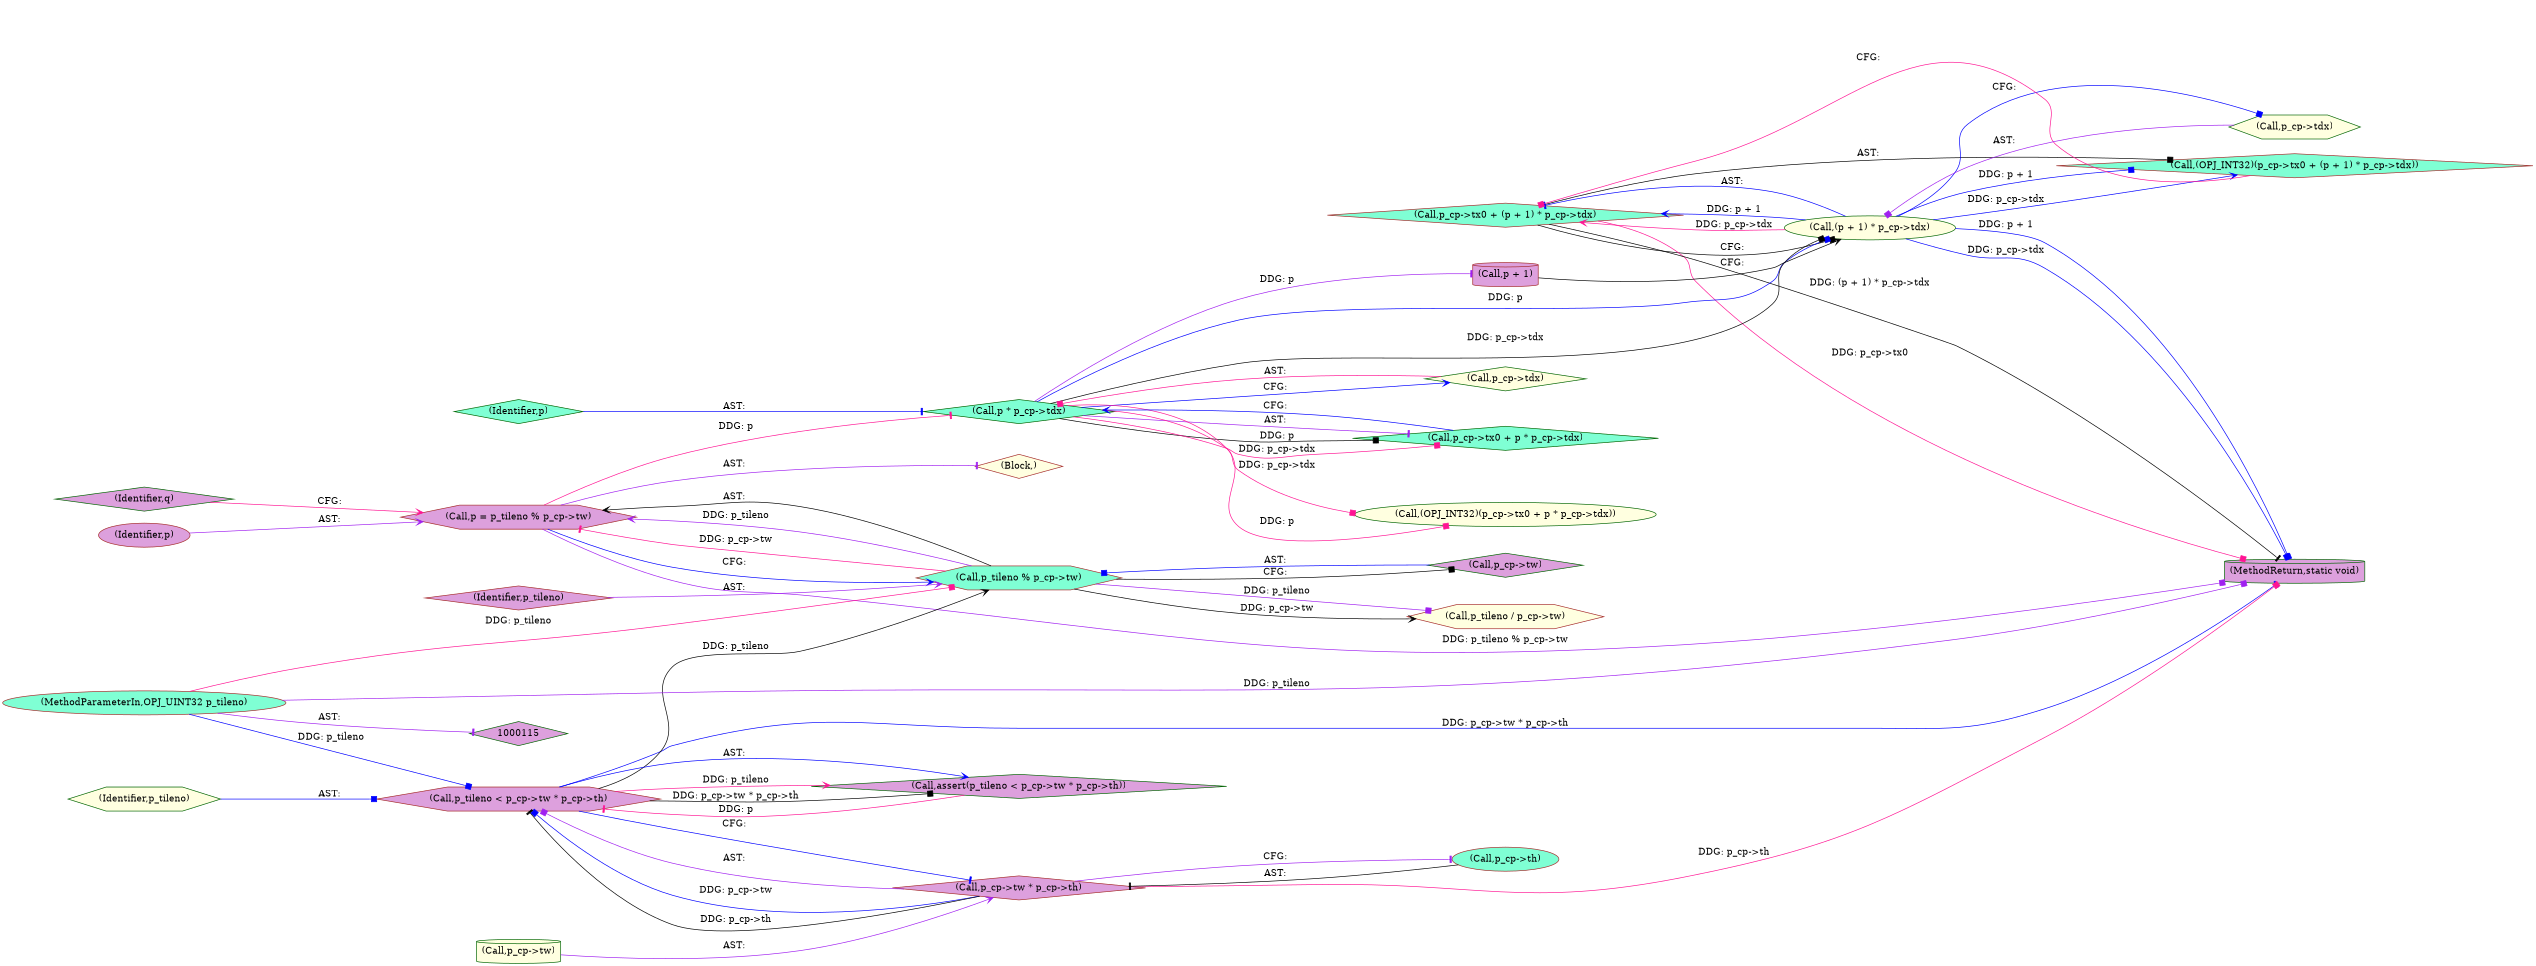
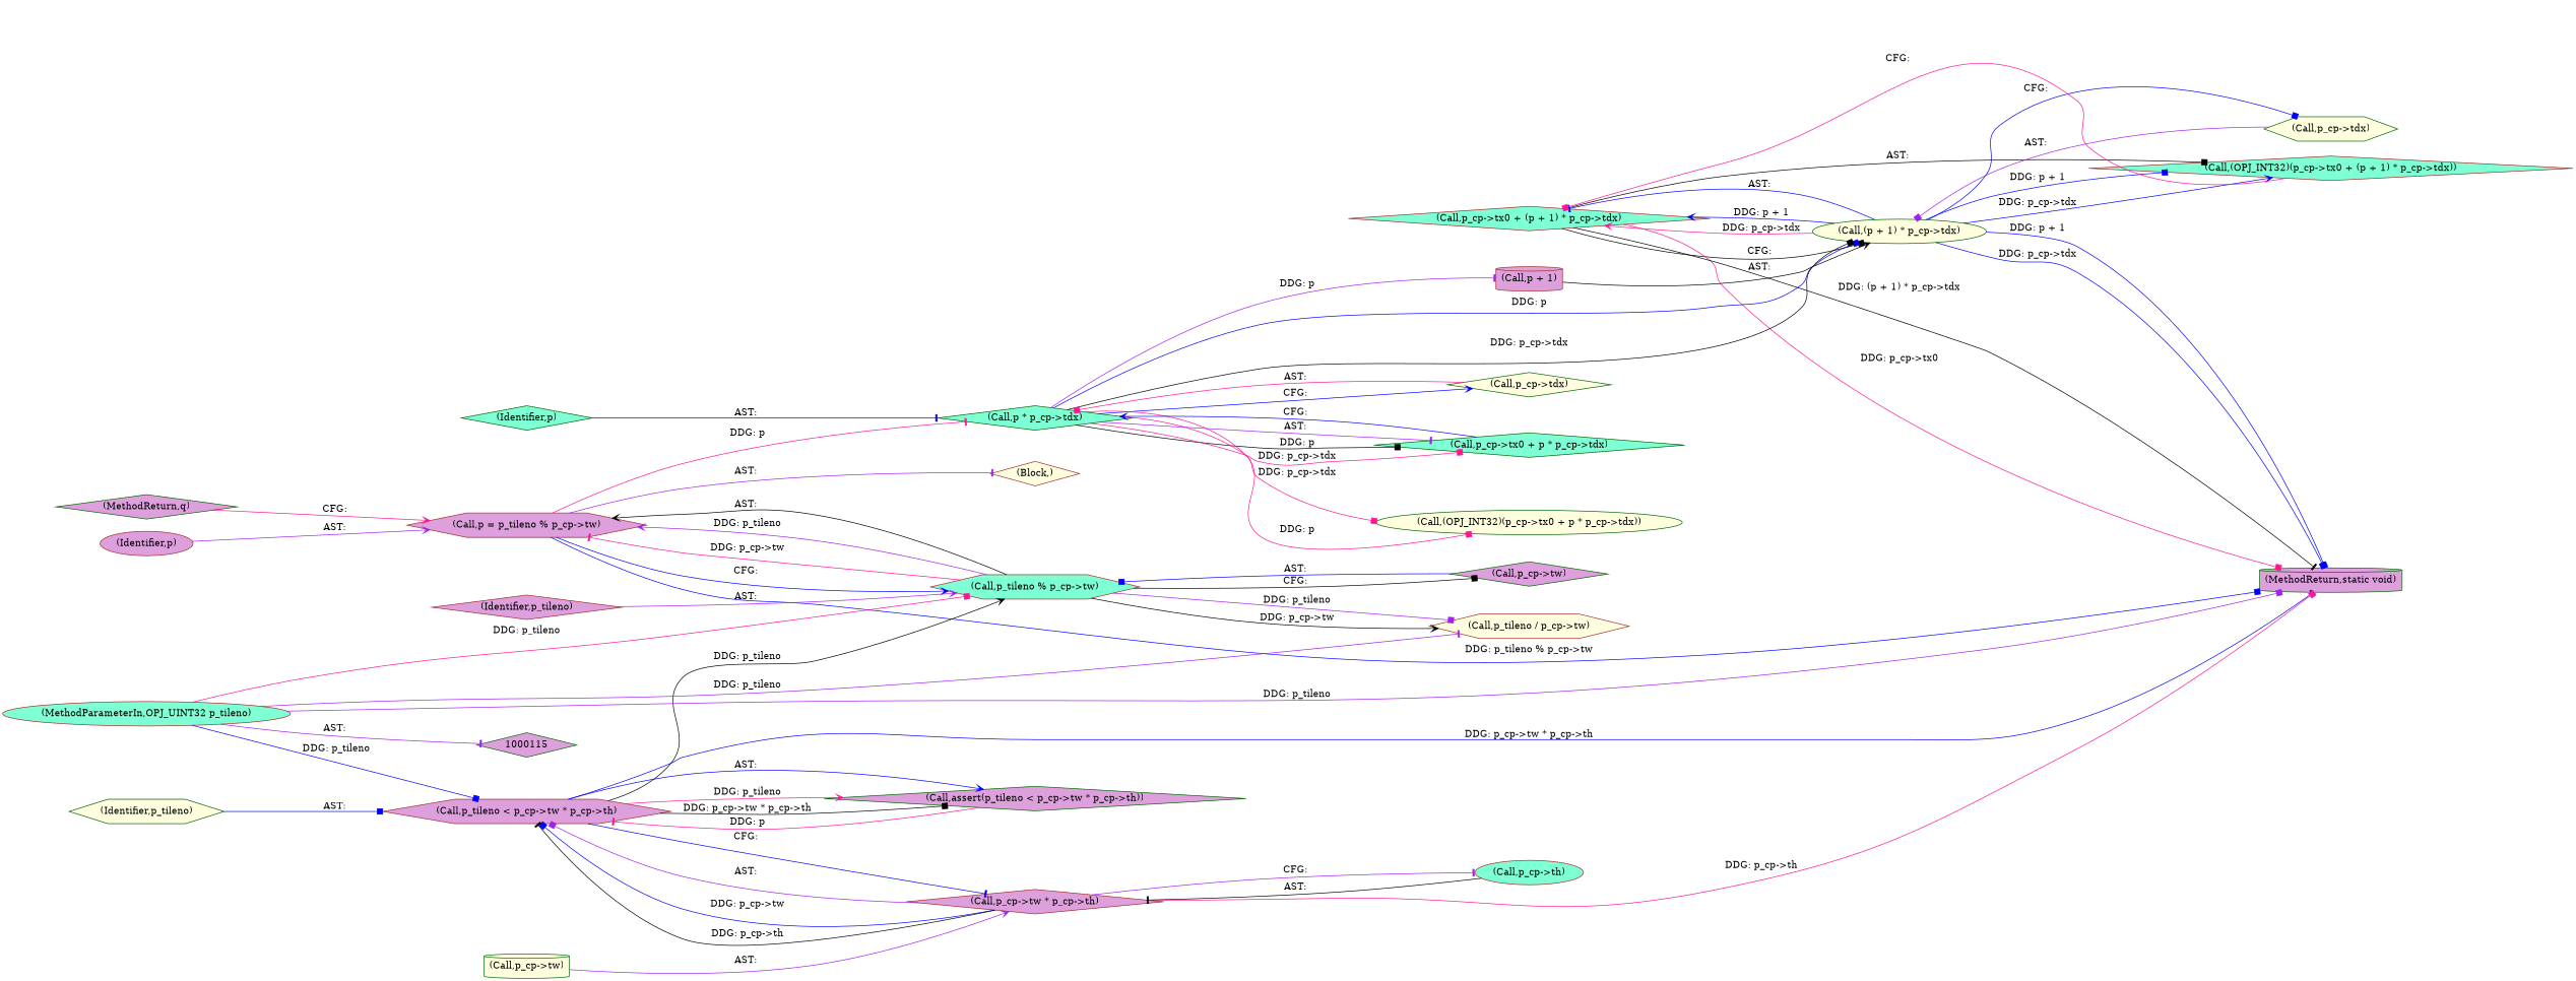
  digraph {
    fontname="DejaVu Serif"
    rankdir=LR
    node [color=darkgreen fillcolor=plum fontname="DejaVu Serif" shape=diamond style=filled]
    edge [arrowhead=box color=blue fontname="DejaVu Serif"]
    n1 [color=brown fillcolor=aquamarine label="(Call,p_cp->tx0 + (p + 1) * p_cp->tdx)"]
    n2 [fillcolor=lightyellow label="(Call,(p + 1) * p_cp->tdx)" shape=ellipse]
    n3 [color=brown fillcolor=aquamarine label="(Call,(OPJ_INT32)(p_cp->tx0 + (p + 1) * p_cp->tdx))"]
    n4 [label="(MethodReturn,static void)" shape=cylinder]
    n5 [fillcolor=lightyellow label="(Call,p_cp->tdx)" shape=hexagon]
    n6 [fillcolor=aquamarine label="(Call,p * p_cp->tdx)"]
    n7 [fillcolor=lightyellow label="(Call,p_cp->tdx)"]
    n8 [color=brown label="(Call,p + 1)" shape=cylinder]
    n9 [fillcolor=aquamarine label="(Call,p_cp->tx0 + p * p_cp->tdx)"]
    n10 [fillcolor=lightyellow label="(Call,(OPJ_INT32)(p_cp->tx0 + p * p_cp->tdx))" shape=ellipse]
    n11 [color=brown label="(Call,p = p_tileno % p_cp->tw)" shape=hexagon]
    n12 [color=brown fillcolor=aquamarine label="(Call,p_tileno % p_cp->tw)" shape=hexagon]
    n13 [color=brown fillcolor=lightyellow label="(Block,)"]
    n14 [color=brown fillcolor=lightyellow label="(Call,p_tileno / p_cp->tw)" shape=hexagon]
    n15 [label="(Call,p_cp->tw)"]
    n16 [color=brown label="(Call,p_tileno < p_cp->tw * p_cp->th)" shape=hexagon]
    n17 [color=brown label="(Call,p_cp->tw * p_cp->th)"]
    n18 [label="(Call,assert(p_tileno < p_cp->tw * p_cp->th))"]
    n19 [color=brown fillcolor=aquamarine label="(Call,p_cp->th)" shape=ellipse]
    n20 [color=brown fillcolor=aquamarine label="(MethodParameterIn,OPJ_UINT32 p_tileno)" shape=ellipse]
    1000115
    n22 [fillcolor=aquamarine label="(Identifier,p)"]
    n23 [fillcolor=lightyellow label="(Call,p_cp->tw)" shape=cylinder]
    n24 [color=brown label="(Identifier,p_tileno)"]
    n25 [color=brown label="(Identifier,p)" shape=ellipse]
    n26 [fillcolor=lightyellow label="(Identifier,p_tileno)" shape=hexagon]
-   n27 [label="(Identifier,q)"]
+   n27 [label="(MethodReturn,q)"]
    n1 -> n2 [color=black label="CFG: "]
    n1 -> n3 [color=black label="AST: "]
    n1 -> n4 [color=deeppink label="DDG: p_cp->tx0"]
    n1 -> n4 [arrowhead=tee color=black label="DDG: (p + 1) * p_cp->tdx"]
    n2 -> n1 [arrowhead=tee label="AST: "]
    n2 -> n1 [arrowhead=vee label="DDG: p + 1"]
    n2 -> n1 [arrowhead=vee color=deeppink label="DDG: p_cp->tdx"]
    n2 -> n3 [label="DDG: p + 1"]
    n2 -> n3 [arrowhead=vee label="DDG: p_cp->tdx"]
    n2 -> n4 [label="DDG: p + 1"]
    n2 -> n4 [label="DDG: p_cp->tdx"]
    n2 -> n5 [label="CFG: "]
    n3 -> n1 [color=deeppink label="CFG: "]
    n5 -> n2 [color=purple label="AST: "]
    n6 -> n2 [label="DDG: p"]
    n6 -> n2 [color=black label="DDG: p_cp->tdx"]
    n6 -> n7 [arrowhead=vee label="CFG: "]
    n6 -> n8 [arrowhead=tee color=purple label="DDG: p"]
    n6 -> n9 [arrowhead=tee color=purple label="AST: "]
    n6 -> n9 [color=black label="DDG: p"]
    n6 -> n9 [color=deeppink label="DDG: p_cp->tdx"]
    n6 -> n10 [color=deeppink label="DDG: p"]
    n6 -> n10 [color=deeppink label="DDG: p_cp->tdx"]
    n7 -> n6 [color=deeppink label="AST: "]
-   n8 -> n2 [arrowhead=vee color=black label="CFG: "]
+   n8 -> n2 [arrowhead=vee color=black label="AST: "]
    n9 -> n6 [arrowhead=vee label="CFG: "]
-   n11 -> n4 [color=purple label="DDG: p_tileno % p_cp->tw"]
+   n11 -> n4 [label="DDG: p_tileno % p_cp->tw"]
    n11 -> n6 [arrowhead=tee color=deeppink label="DDG: p"]
    n11 -> n12 [arrowhead=vee label="CFG: "]
    n11 -> n13 [arrowhead=tee color=purple label="AST: "]
    n12 -> n11 [arrowhead=vee color=black label="AST: "]
    n12 -> n11 [arrowhead=vee color=purple label="DDG: p_tileno"]
    n12 -> n11 [arrowhead=tee color=deeppink label="DDG: p_cp->tw"]
    n12 -> n14 [color=purple label="DDG: p_tileno"]
    n12 -> n14 [arrowhead=vee color=black label="DDG: p_cp->tw"]
    n12 -> n15 [color=black label="CFG: "]
    n15 -> n12 [label="AST: "]
    n16 -> n4 [arrowhead=tee label="DDG: p_cp->tw * p_cp->th"]
    n16 -> n12 [arrowhead=vee color=black label="DDG: p_tileno"]
    n16 -> n17 [arrowhead=tee label="CFG: "]
    n16 -> n18 [arrowhead=vee label="AST: "]
    n16 -> n18 [arrowhead=vee color=deeppink label="DDG: p_tileno"]
    n16 -> n18 [color=black label="DDG: p_cp->tw * p_cp->th"]
    n17 -> n4 [color=deeppink label="DDG: p_cp->th"]
    n17 -> n16 [color=purple label="AST: "]
    n17 -> n16 [label="DDG: p_cp->tw"]
    n17 -> n16 [arrowhead=tee color=black label="DDG: p_cp->th"]
    n17 -> n19 [arrowhead=tee color=purple label="CFG: "]
    n18 -> n16 [arrowhead=tee color=deeppink label="DDG: p"]
    n19 -> n17 [arrowhead=tee color=black label="AST: "]
    n20 -> n4 [color=purple label="DDG: p_tileno"]
    n20 -> n12 [color=deeppink label="DDG: p_tileno"]
+   n20 -> n14 [arrowhead=tee color=purple label="DDG: p_tileno"]
    n20 -> n16 [label="DDG: p_tileno"]
    n20 -> 1000115 [arrowhead=tee color=purple label="AST: "]
    n22 -> n6 [arrowhead=tee label="AST: "]
    n23 -> n17 [arrowhead=vee color=purple label="AST: "]
    n24 -> n12 [arrowhead=vee color=purple label="AST: "]
    n25 -> n11 [arrowhead=vee color=purple label="AST: "]
    n26 -> n16 [label="AST: "]
    n27 -> n11 [arrowhead=vee color=deeppink label="CFG: "]
  }
